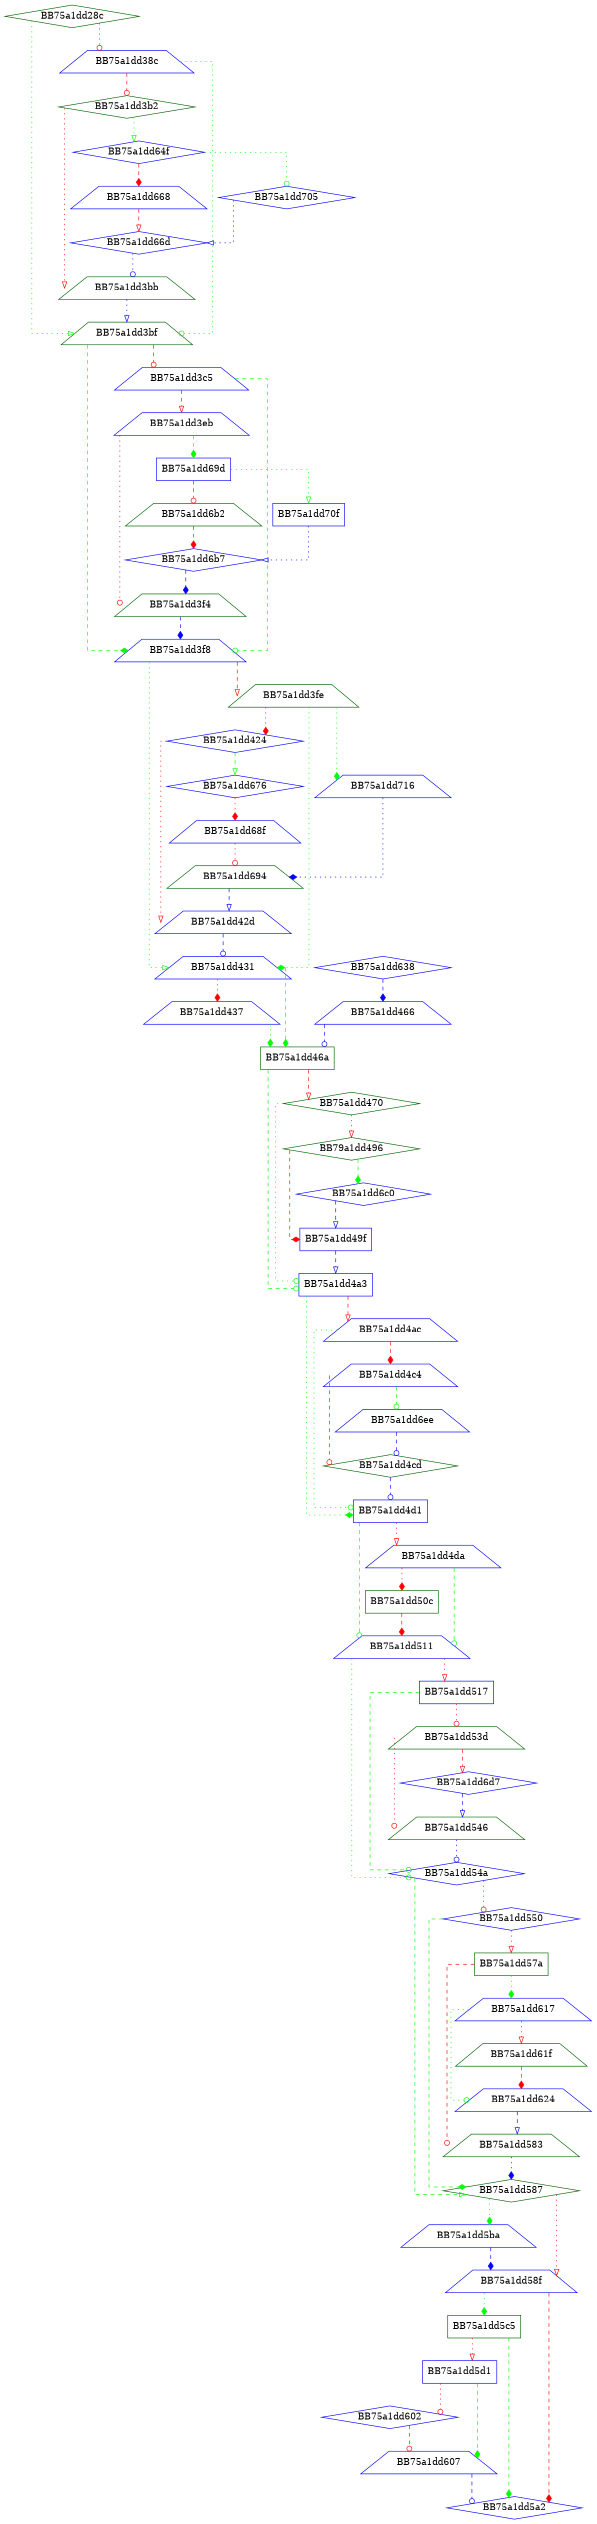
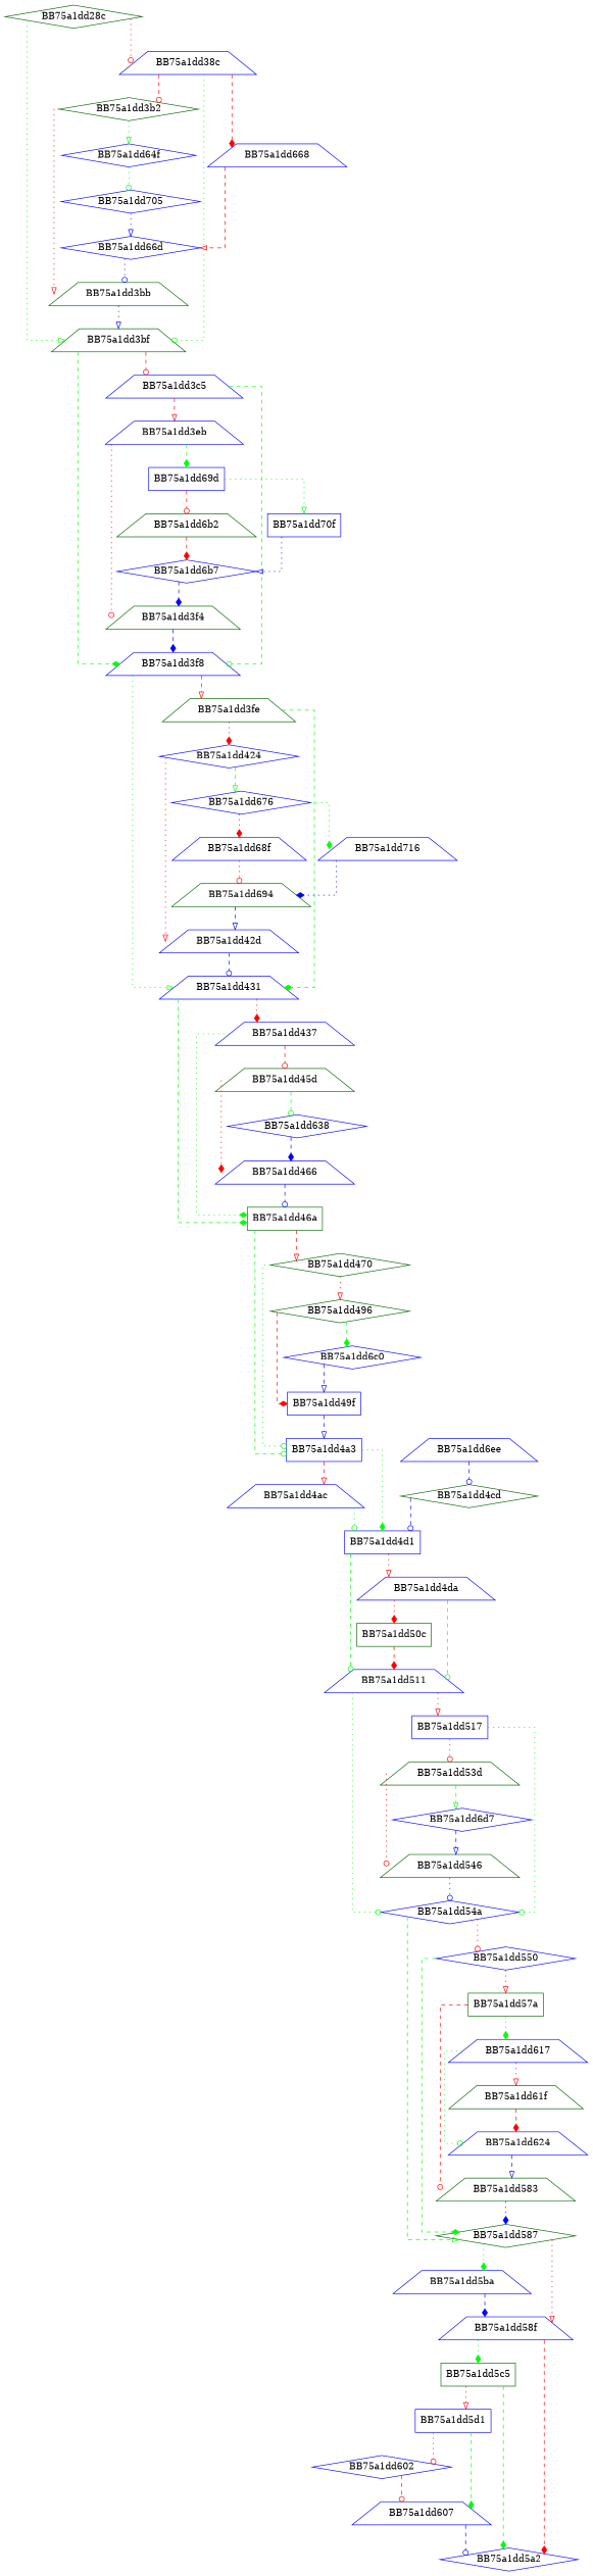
  digraph {
    splines=ortho
    node [color=blue shape=trapezium]
    edge [arrowhead=odot color=red style=dashed]
    BB75a1dd28c [color=darkgreen shape=diamond]
    BB75a1dd3bf [color=darkgreen]
    BB75a1dd38c
    BB75a1dd3f8
    BB75a1dd3c5
    BB75a1dd3b2 [color=darkgreen shape=diamond]
    BB75a1dd431
    BB75a1dd3fe [color=darkgreen]
    BB75a1dd3eb
    BB75a1dd64f [shape=diamond]
    BB75a1dd3bb [color=darkgreen]
    BB75a1dd705 [shape=diamond]
    BB75a1dd668
    BB75a1dd66d [shape=diamond]
    BB75a1dd46a [color=darkgreen shape=box]
    BB75a1dd437
    BB75a1dd424 [shape=diamond]
    BB75a1dd69d [shape=box]
    BB75a1dd3f4 [color=darkgreen]
    BB75a1dd70f [shape=box]
    BB75a1dd6b2 [color=darkgreen]
    BB75a1dd6b7 [shape=diamond]
    BB75a1dd4a3 [shape=box]
    BB75a1dd470 [color=darkgreen shape=diamond]
+   BB75a1dd45d [color=darkgreen]
    BB75a1dd676 [shape=diamond]
    BB75a1dd42d
    BB75a1dd716
    BB75a1dd68f
    BB75a1dd694 [color=darkgreen]
    BB75a1dd4d1 [shape=box]
    BB75a1dd4ac
-   BB75a1dd496 [color=darkgreen shape=diamond label=BB79a1dd496]
+   BB75a1dd496 [color=darkgreen shape=diamond]
    BB75a1dd638 [shape=diamond]
    BB75a1dd466
    BB75a1dd511
    BB75a1dd4da
-   BB75a1dd4c4
    BB75a1dd6c0 [shape=diamond]
    BB75a1dd49f [shape=box]
    BB75a1dd54a [shape=diamond]
    BB75a1dd517 [shape=box]
    BB75a1dd50c [color=darkgreen shape=box]
    BB75a1dd6ee
    BB75a1dd4cd [color=darkgreen shape=diamond]
    BB75a1dd587 [color=darkgreen shape=diamond]
    BB75a1dd550 [shape=diamond]
    BB75a1dd53d [color=darkgreen]
    BB75a1dd5ba
    BB75a1dd58f
    BB75a1dd57a [color=darkgreen shape=box]
    BB75a1dd6d7 [shape=diamond]
    BB75a1dd546 [color=darkgreen]
    BB75a1dd5c5 [color=darkgreen shape=box]
    BB75a1dd5a2 [shape=diamond]
    BB75a1dd617
    BB75a1dd583 [color=darkgreen]
    BB75a1dd624
    BB75a1dd61f [color=darkgreen]
    BB75a1dd5d1 [shape=box]
    BB75a1dd607
    BB75a1dd602 [shape=diamond]
    BB75a1dd28c -> BB75a1dd3bf [arrowhead=onormal color=green style=dotted]
    BB75a1dd28c -> BB75a1dd38c [style=dotted]
    BB75a1dd3bf -> BB75a1dd3f8 [arrowhead=diamond color=green]
    BB75a1dd3bf -> BB75a1dd3c5
    BB75a1dd38c -> BB75a1dd3bf [color=green style=dotted]
    BB75a1dd38c -> BB75a1dd3b2
    BB75a1dd3f8 -> BB75a1dd431 [arrowhead=onormal color=green style=dotted]
    BB75a1dd3f8 -> BB75a1dd3fe [arrowhead=onormal]
    BB75a1dd3c5 -> BB75a1dd3f8 [color=green]
    BB75a1dd3c5 -> BB75a1dd3eb [arrowhead=onormal]
    BB75a1dd3b2 -> BB75a1dd64f [arrowhead=onormal color=green style=dotted]
    BB75a1dd3b2 -> BB75a1dd3bb [arrowhead=onormal style=dotted]
    BB75a1dd431 -> BB75a1dd46a [arrowhead=diamond color=green]
    BB75a1dd431 -> BB75a1dd437 [arrowhead=diamond style=dotted]
-   BB75a1dd3fe -> BB75a1dd431 [arrowhead=diamond color=green style=dotted]
+   BB75a1dd3fe -> BB75a1dd431 [arrowhead=diamond color=green]
    BB75a1dd3fe -> BB75a1dd424 [arrowhead=diamond style=dotted]
    BB75a1dd3eb -> BB75a1dd69d [arrowhead=diamond color=green]
    BB75a1dd3eb -> BB75a1dd3f4 [style=dotted]
    BB75a1dd64f -> BB75a1dd705 [color=green style=dotted]
-   BB75a1dd64f -> BB75a1dd668 [arrowhead=diamond]
+   BB75a1dd38c -> BB75a1dd668 [arrowhead=diamond]
    BB75a1dd3bb -> BB75a1dd3bf [arrowhead=onormal color=blue style=dotted]
    BB75a1dd705 -> BB75a1dd66d [arrowhead=onormal color=blue style=dotted]
    BB75a1dd668 -> BB75a1dd66d [arrowhead=onormal]
    BB75a1dd66d -> BB75a1dd3bb [color=blue style=dotted]
    BB75a1dd46a -> BB75a1dd4a3 [color=green]
    BB75a1dd46a -> BB75a1dd470 [arrowhead=onormal]
    BB75a1dd437 -> BB75a1dd46a [arrowhead=diamond color=green style=dotted]
+   BB75a1dd437 -> BB75a1dd45d
    BB75a1dd424 -> BB75a1dd676 [arrowhead=onormal color=green]
    BB75a1dd424 -> BB75a1dd42d [arrowhead=onormal style=dotted]
    BB75a1dd69d -> BB75a1dd70f [arrowhead=onormal color=green style=dotted]
    BB75a1dd69d -> BB75a1dd6b2
    BB75a1dd3f4 -> BB75a1dd3f8 [arrowhead=diamond color=blue]
    BB75a1dd70f -> BB75a1dd6b7 [arrowhead=onormal color=blue style=dotted]
    BB75a1dd6b2 -> BB75a1dd6b7 [arrowhead=diamond]
    BB75a1dd6b7 -> BB75a1dd3f4 [arrowhead=diamond color=blue]
    BB75a1dd4a3 -> BB75a1dd4d1 [arrowhead=diamond color=green style=dotted]
    BB75a1dd4a3 -> BB75a1dd4ac [arrowhead=onormal]
    BB75a1dd470 -> BB75a1dd4a3 [color=green style=dotted]
    BB75a1dd470 -> BB75a1dd496 [arrowhead=onormal style=dotted]
-   BB75a1dd3fe -> BB75a1dd716 [arrowhead=diamond color=green style=dotted]
+   BB75a1dd45d -> BB75a1dd638 [color=green]
+   BB75a1dd45d -> BB75a1dd466 [arrowhead=diamond style=dotted]
+   BB75a1dd676 -> BB75a1dd716 [arrowhead=diamond color=green style=dotted]
    BB75a1dd676 -> BB75a1dd68f [arrowhead=diamond style=dotted]
    BB75a1dd42d -> BB75a1dd431 [color=blue]
    BB75a1dd716 -> BB75a1dd694 [arrowhead=diamond color=blue style=dotted]
    BB75a1dd68f -> BB75a1dd694 [style=dotted]
    BB75a1dd694 -> BB75a1dd42d [arrowhead=onormal color=blue]
    BB75a1dd4d1 -> BB75a1dd511 [color=green]
    BB75a1dd4d1 -> BB75a1dd4da [arrowhead=onormal style=dotted]
    BB75a1dd4ac -> BB75a1dd4d1 [color=green style=dotted]
-   BB75a1dd4ac -> BB75a1dd4c4 [arrowhead=diamond]
    BB75a1dd496 -> BB75a1dd6c0 [arrowhead=diamond color=green]
    BB75a1dd496 -> BB75a1dd49f [arrowhead=diamond]
    BB75a1dd638 -> BB75a1dd466 [arrowhead=diamond color=blue]
    BB75a1dd466 -> BB75a1dd46a [color=blue]
    BB75a1dd511 -> BB75a1dd54a [color=green style=dotted]
    BB75a1dd511 -> BB75a1dd517 [arrowhead=onormal style=dotted]
    BB75a1dd4da -> BB75a1dd511 [color=green]
    BB75a1dd4da -> BB75a1dd50c [arrowhead=diamond style=dotted]
-   BB75a1dd4c4 -> BB75a1dd6ee [color=green]
-   BB75a1dd4c4 -> BB75a1dd4cd
    BB75a1dd6c0 -> BB75a1dd49f [arrowhead=onormal color=blue]
    BB75a1dd49f -> BB75a1dd4a3 [arrowhead=onormal color=blue]
    BB75a1dd54a -> BB75a1dd587 [arrowhead=onormal color=green]
    BB75a1dd54a -> BB75a1dd550 [style=dotted]
-   BB75a1dd517 -> BB75a1dd54a [color=green]
+   BB75a1dd517 -> BB75a1dd54a [color=green style=dotted]
    BB75a1dd517 -> BB75a1dd53d [style=dotted]
    BB75a1dd50c -> BB75a1dd511 [arrowhead=diamond]
    BB75a1dd6ee -> BB75a1dd4cd [color=blue]
    BB75a1dd4cd -> BB75a1dd4d1 [color=blue]
    BB75a1dd587 -> BB75a1dd5ba [arrowhead=diamond color=green style=dotted]
    BB75a1dd587 -> BB75a1dd58f [arrowhead=onormal style=dotted]
    BB75a1dd550 -> BB75a1dd587 [arrowhead=diamond color=green]
    BB75a1dd550 -> BB75a1dd57a [arrowhead=onormal style=dotted]
-   BB75a1dd53d -> BB75a1dd6d7 [arrowhead=onormal]
+   BB75a1dd53d -> BB75a1dd6d7 [arrowhead=onormal color=green]
    BB75a1dd53d -> BB75a1dd546 [style=dotted]
    BB75a1dd5ba -> BB75a1dd58f [arrowhead=diamond color=blue]
    BB75a1dd58f -> BB75a1dd5c5 [arrowhead=diamond color=green style=dotted]
    BB75a1dd58f -> BB75a1dd5a2 [arrowhead=diamond]
    BB75a1dd57a -> BB75a1dd617 [arrowhead=diamond color=green style=dotted]
    BB75a1dd57a -> BB75a1dd583
    BB75a1dd6d7 -> BB75a1dd546 [arrowhead=onormal color=blue]
    BB75a1dd546 -> BB75a1dd54a [color=blue style=dotted]
    BB75a1dd5c5 -> BB75a1dd5a2 [arrowhead=diamond color=green]
    BB75a1dd5c5 -> BB75a1dd5d1 [arrowhead=onormal style=dotted]
    BB75a1dd617 -> BB75a1dd624 [color=green style=dotted]
    BB75a1dd617 -> BB75a1dd61f [arrowhead=onormal style=dotted]
    BB75a1dd583 -> BB75a1dd587 [arrowhead=diamond color=blue style=dotted]
    BB75a1dd624 -> BB75a1dd583 [arrowhead=onormal color=blue]
    BB75a1dd61f -> BB75a1dd624 [arrowhead=diamond]
    BB75a1dd5d1 -> BB75a1dd607 [arrowhead=diamond color=green]
    BB75a1dd5d1 -> BB75a1dd602 [style=dotted]
    BB75a1dd607 -> BB75a1dd5a2 [color=blue]
    BB75a1dd602 -> BB75a1dd607
  }
